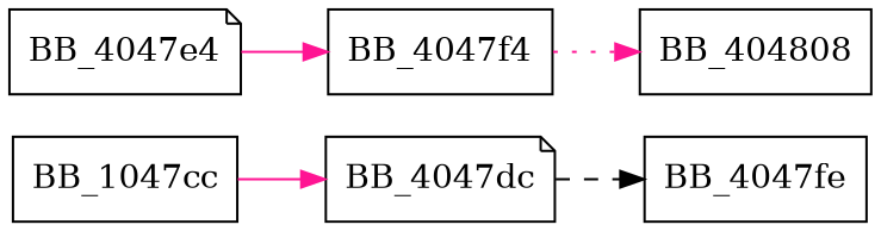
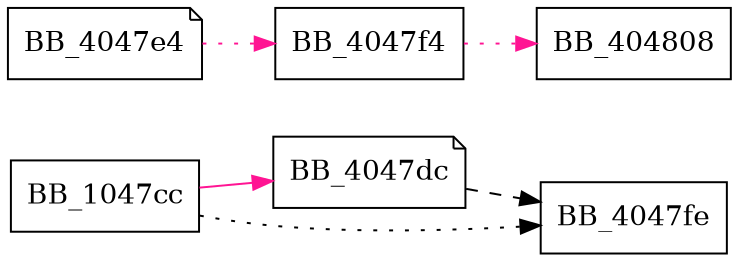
  digraph {
    rankdir=LR
    node [shape=box]
    edge [color=deeppink style=solid]
    n1 [label=BB_1047cc]
    BB_4047dc [shape=note]
    BB_4047fe
    BB_4047e4 [shape=note]
    BB_4047f4
    BB_404808
    n1 -> BB_4047dc
+   n1 -> BB_4047fe [color=black style=dotted]
    BB_4047dc -> BB_4047fe [color=black style=dashed]
-   BB_4047e4 -> BB_4047f4
+   BB_4047e4 -> BB_4047f4 [style=dotted]
    BB_4047f4 -> BB_404808 [style=dotted]
  }
